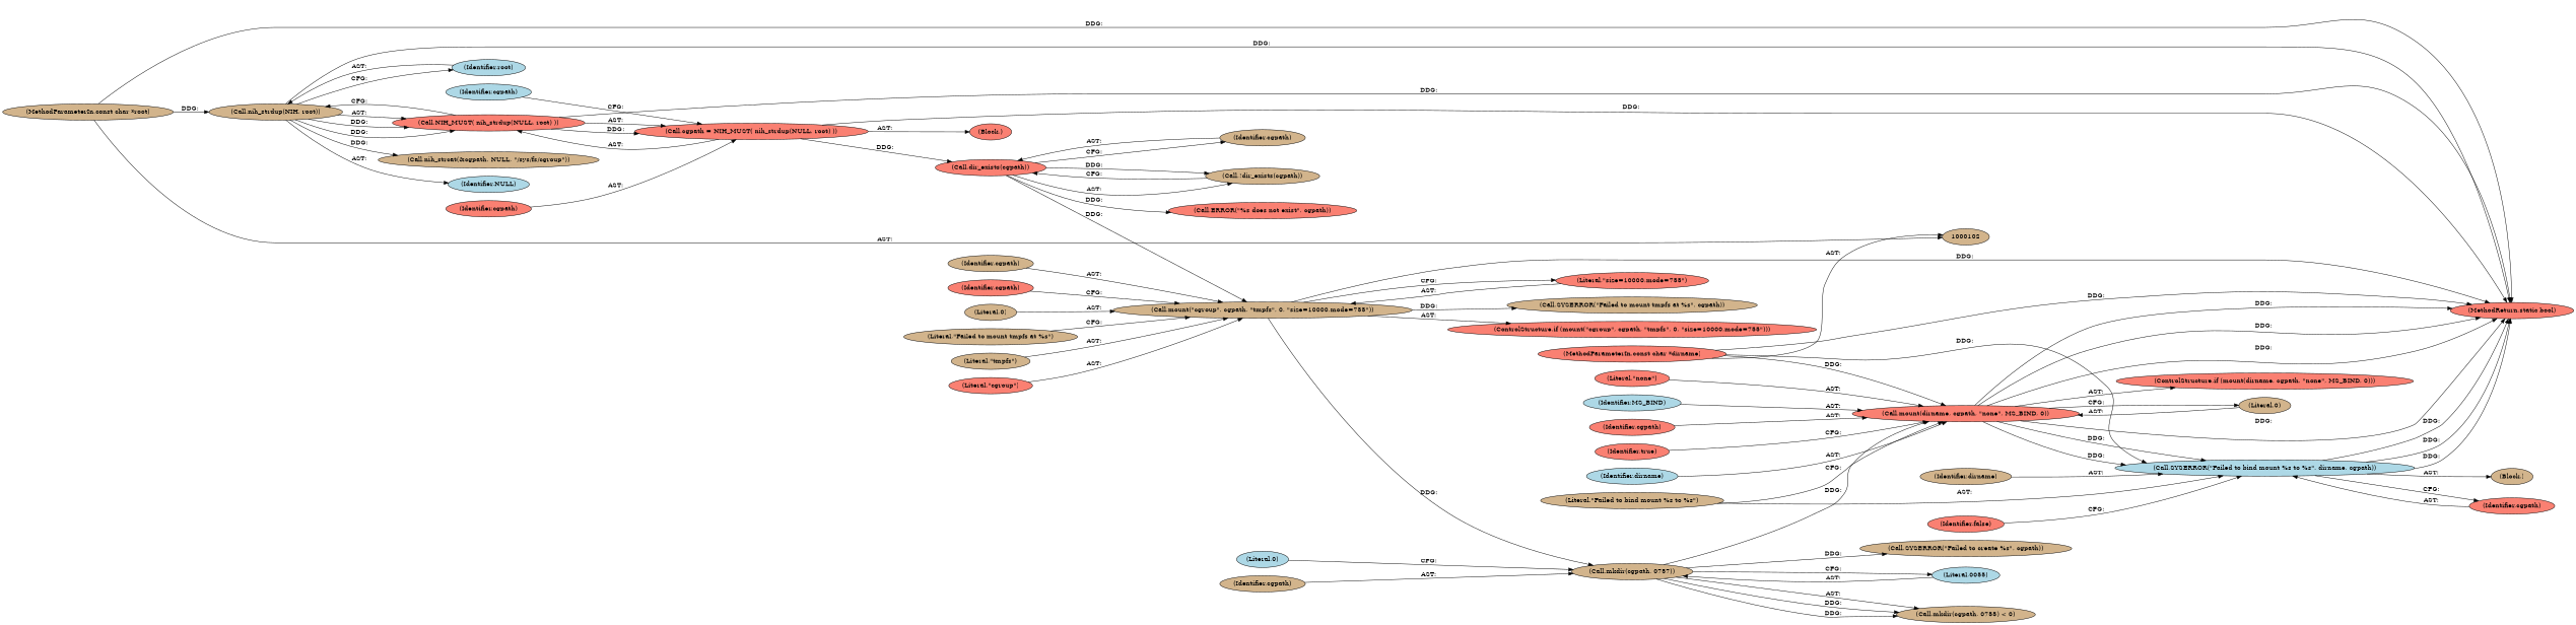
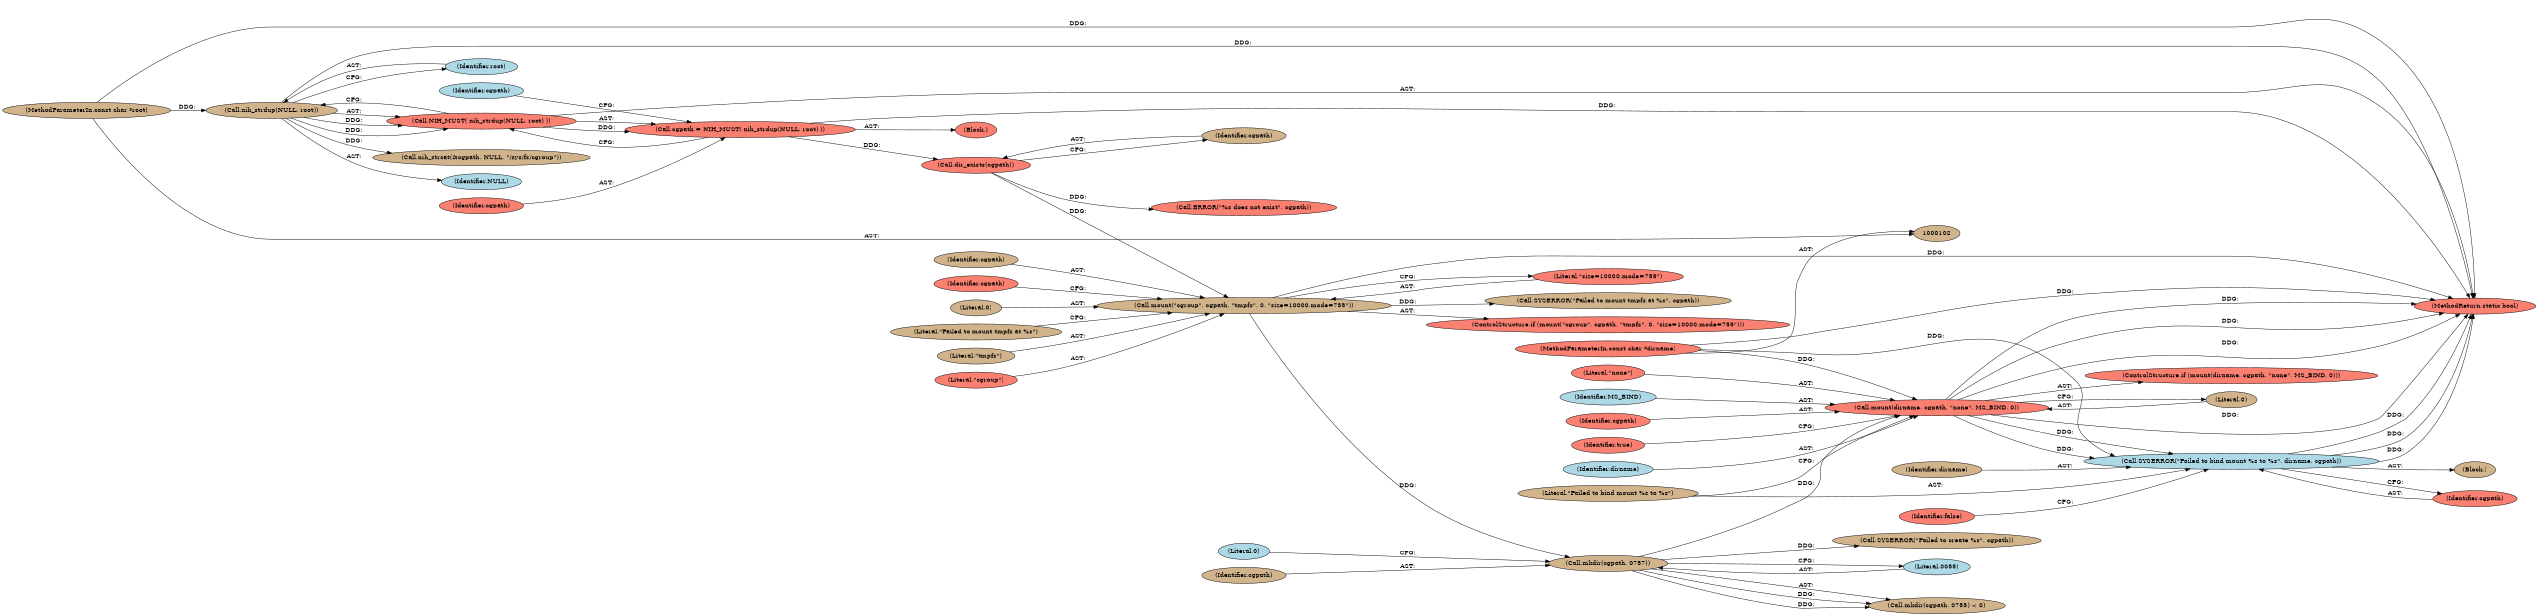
  digraph {
    rankdir=LR
    node [fillcolor=tan style=filled]
    n1 [fillcolor=salmon label="(Call,mount(dirname, cgpath, \"none\", MS_BIND, 0))"]
    n2 [fillcolor=lightblue label="(Call,SYSERROR(\"Failed to bind mount %s to %s\", dirname, cgpath))"]
    n3 [fillcolor=salmon label="(ControlStructure,if (mount(dirname, cgpath, \"none\", MS_BIND, 0)))"]
    n4 [label="(Literal,0)"]
    n5 [fillcolor=salmon label="(MethodReturn,static bool)"]
    n6 [fillcolor=salmon label="(Identifier,cgpath)"]
    n7 [label="(Block,)"]
    n8 [fillcolor=salmon label="(MethodParameterIn,const char *dirname)"]
    1000102
    n10 [label="(Call,mkdir(cgpath, 0757))"]
    n11 [fillcolor=lightblue label="(Literal,0055)"]
    n12 [label="(Call,mkdir(cgpath, 0755) < 0)"]
    n13 [label="(Call,SYSERROR(\"Failed to create %s\", cgpath))"]
    n14 [label="(Call,mount(\"cgroup\", cgpath, \"tmpfs\", 0, \"size=10000,mode=755\"))"]
    n15 [fillcolor=salmon label="(Literal,\"size=10000,mode=755\")"]
    n16 [label="(Call,SYSERROR(\"Failed to mount tmpfs at %s\", cgpath))"]
    n17 [fillcolor=salmon label="(ControlStructure,if (mount(\"cgroup\", cgpath, \"tmpfs\", 0, \"size=10000,mode=755\")))"]
    n18 [fillcolor=salmon label="(Call,dir_exists(cgpath))"]
    n19 [label="(Identifier,cgpath)"]
    n20 [fillcolor=salmon label="(Call,ERROR(\"%s does not exist\", cgpath))"]
-   n21 [label="(Call,!dir_exists(cgpath))"]
    n22 [fillcolor=salmon label="(Call,cgpath = NIH_MUST( nih_strdup(NULL, root) ))"]
    n23 [fillcolor=salmon label="(Call,NIH_MUST( nih_strdup(NULL, root) ))"]
    n24 [fillcolor=salmon label="(Block,)"]
-   n25 [label="(Call,nih_strdup(NIH, root))"]
+   n25 [label="(Call,nih_strdup(NULL, root))"]
    n26 [label="(Call,nih_strcat(&cgpath, NULL, \"/sys/fs/cgroup\"))"]
    n27 [fillcolor=lightblue label="(Identifier,root)"]
    n28 [fillcolor=lightblue label="(Identifier,NULL)"]
    n29 [label="(MethodParameterIn,const char *root)"]
    n30 [fillcolor=lightblue label="(Identifier,MS_BIND)"]
    n31 [label="(Identifier,cgpath)"]
    n32 [label="(Identifier,cgpath)"]
    n33 [fillcolor=salmon label="(Identifier,cgpath)"]
    n34 [fillcolor=salmon label="(Identifier,false)"]
    n35 [fillcolor=lightblue label="(Identifier,cgpath)"]
    n36 [fillcolor=salmon label="(Identifier,cgpath)"]
    n37 [fillcolor=salmon label="(Identifier,true)"]
    n38 [label="(Literal,0)"]
    n39 [label="(Identifier,dirname)"]
    n40 [fillcolor=lightblue label="(Identifier,dirname)"]
    n41 [label="(Literal,\"Failed to mount tmpfs at %s\")"]
    n42 [fillcolor=lightblue label="(Literal,0)"]
    n43 [label="(Literal,\"tmpfs\")"]
    n44 [fillcolor=salmon label="(Literal,\"none\")"]
    n45 [fillcolor=salmon label="(Literal,\"cgroup\")"]
    n46 [fillcolor=salmon label="(Identifier,cgpath)"]
    n47 [label="(Literal,\"Failed to bind mount %s to %s\")"]
    n1 -> n2 [label="DDG: "]
    n1 -> n2 [label="DDG: "]
    n1 -> n3 [label="AST: "]
    n1 -> n4 [label="CFG: "]
    n1 -> n5 [label="DDG: "]
    n1 -> n5 [label="DDG: "]
    n1 -> n5 [label="DDG: "]
    n1 -> n5 [label="DDG: "]
    n2 -> n5 [label="DDG: "]
    n2 -> n5 [label="DDG: "]
    n2 -> n5 [label="DDG: "]
    n2 -> n6 [label="CFG: "]
    n2 -> n7 [label="AST: "]
    n4 -> n1 [label="AST: "]
    n6 -> n2 [label="AST: "]
    n8 -> n1 [label="DDG: "]
    n8 -> n2 [label="DDG: "]
    n8 -> n5 [label="DDG: "]
    n8 -> 1000102 [label="AST: "]
    n10 -> n1 [label="DDG: "]
    n10 -> n11 [label="CFG: "]
    n10 -> n12 [label="AST: "]
    n10 -> n12 [label="DDG: "]
    n10 -> n12 [label="DDG: "]
    n10 -> n13 [label="DDG: "]
    n11 -> n10 [label="AST: "]
    n14 -> n5 [label="DDG: "]
    n14 -> n10 [label="DDG: "]
    n14 -> n15 [label="CFG: "]
    n14 -> n16 [label="DDG: "]
    n14 -> n17 [label="AST: "]
    n15 -> n14 [label="AST: "]
    n18 -> n14 [label="DDG: "]
    n18 -> n19 [label="CFG: "]
    n18 -> n20 [label="DDG: "]
-   n18 -> n21 [label="AST: "]
-   n18 -> n21 [label="DDG: "]
    n19 -> n18 [label="AST: "]
-   n21 -> n18 [label="CFG: "]
    n22 -> n5 [label="DDG: "]
    n22 -> n18 [label="DDG: "]
-   n22 -> n23 [label="AST: "]
+   n22 -> n23 [label="CFG: "]
    n22 -> n24 [label="AST: "]
-   n23 -> n5 [label="DDG: "]
+   n23 -> n5 [label="AST: "]
    n23 -> n22 [label="AST: "]
    n23 -> n22 [label="DDG: "]
    n23 -> n25 [label="CFG: "]
    n25 -> n5 [label="DDG: "]
    n25 -> n23 [label="AST: "]
    n25 -> n23 [label="DDG: "]
    n25 -> n23 [label="DDG: "]
    n25 -> n26 [label="DDG: "]
    n25 -> n27 [label="CFG: "]
    n25 -> n28 [label="AST: "]
    n27 -> n25 [label="AST: "]
    n29 -> n5 [label="DDG: "]
    n29 -> 1000102 [label="AST: "]
    n29 -> n25 [label="DDG: "]
    n30 -> n1 [label="AST: "]
    n31 -> n10 [label="AST: "]
    n32 -> n14 [label="AST: "]
    n33 -> n14 [label="CFG: "]
    n34 -> n2 [label="CFG: "]
    n35 -> n22 [label="CFG: "]
    n36 -> n1 [label="AST: "]
    n37 -> n1 [label="CFG: "]
    n38 -> n14 [label="AST: "]
    n39 -> n2 [label="AST: "]
    n40 -> n1 [label="AST: "]
    n41 -> n14 [label="CFG: "]
    n42 -> n10 [label="CFG: "]
    n43 -> n14 [label="AST: "]
    n44 -> n1 [label="AST: "]
    n45 -> n14 [label="AST: "]
    n46 -> n22 [label="AST: "]
    n47 -> n1 [label="CFG: "]
    n47 -> n2 [label="AST: "]
  }
